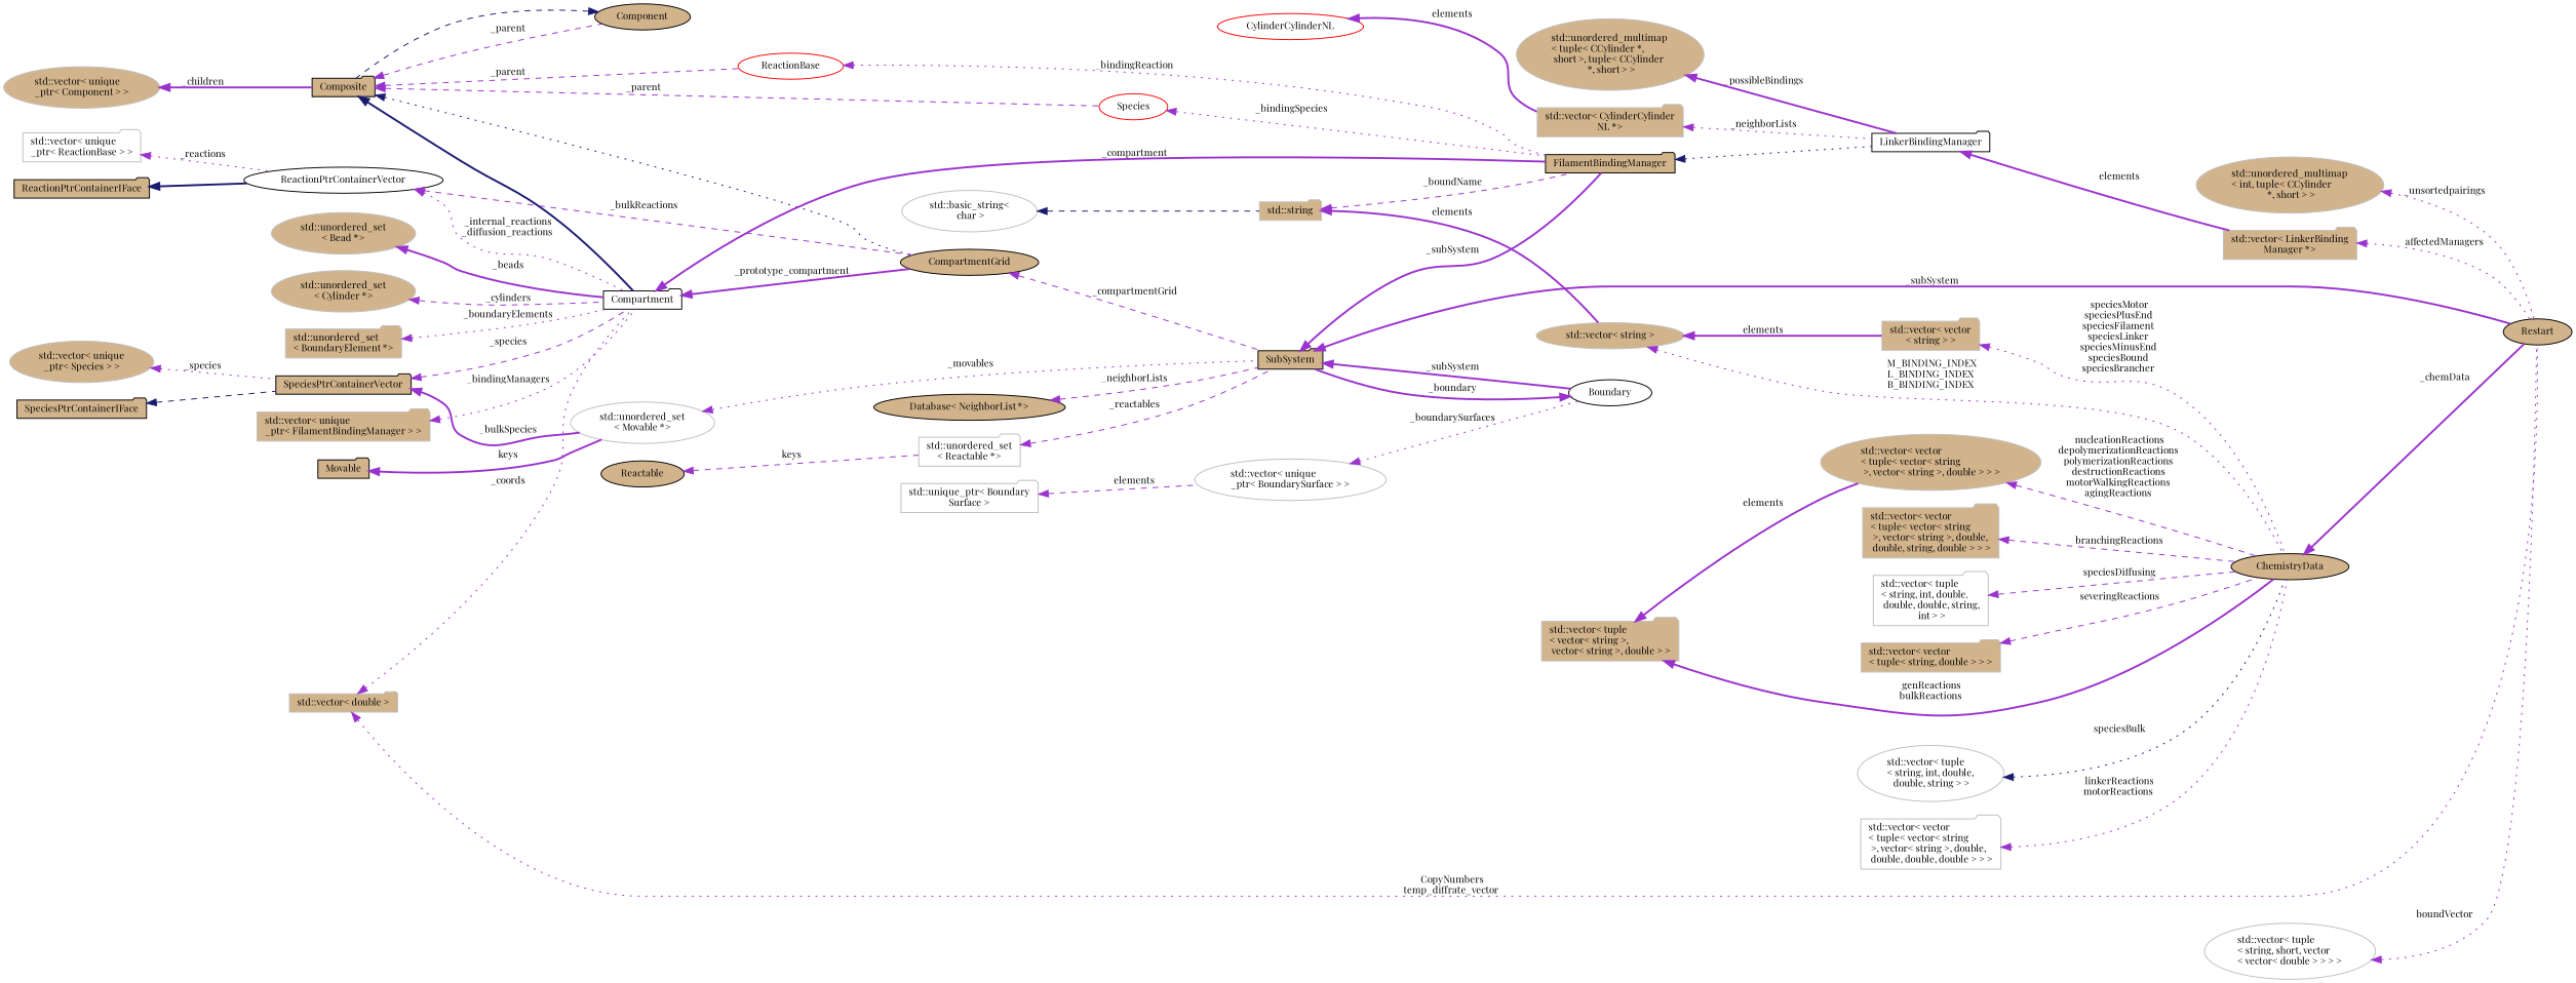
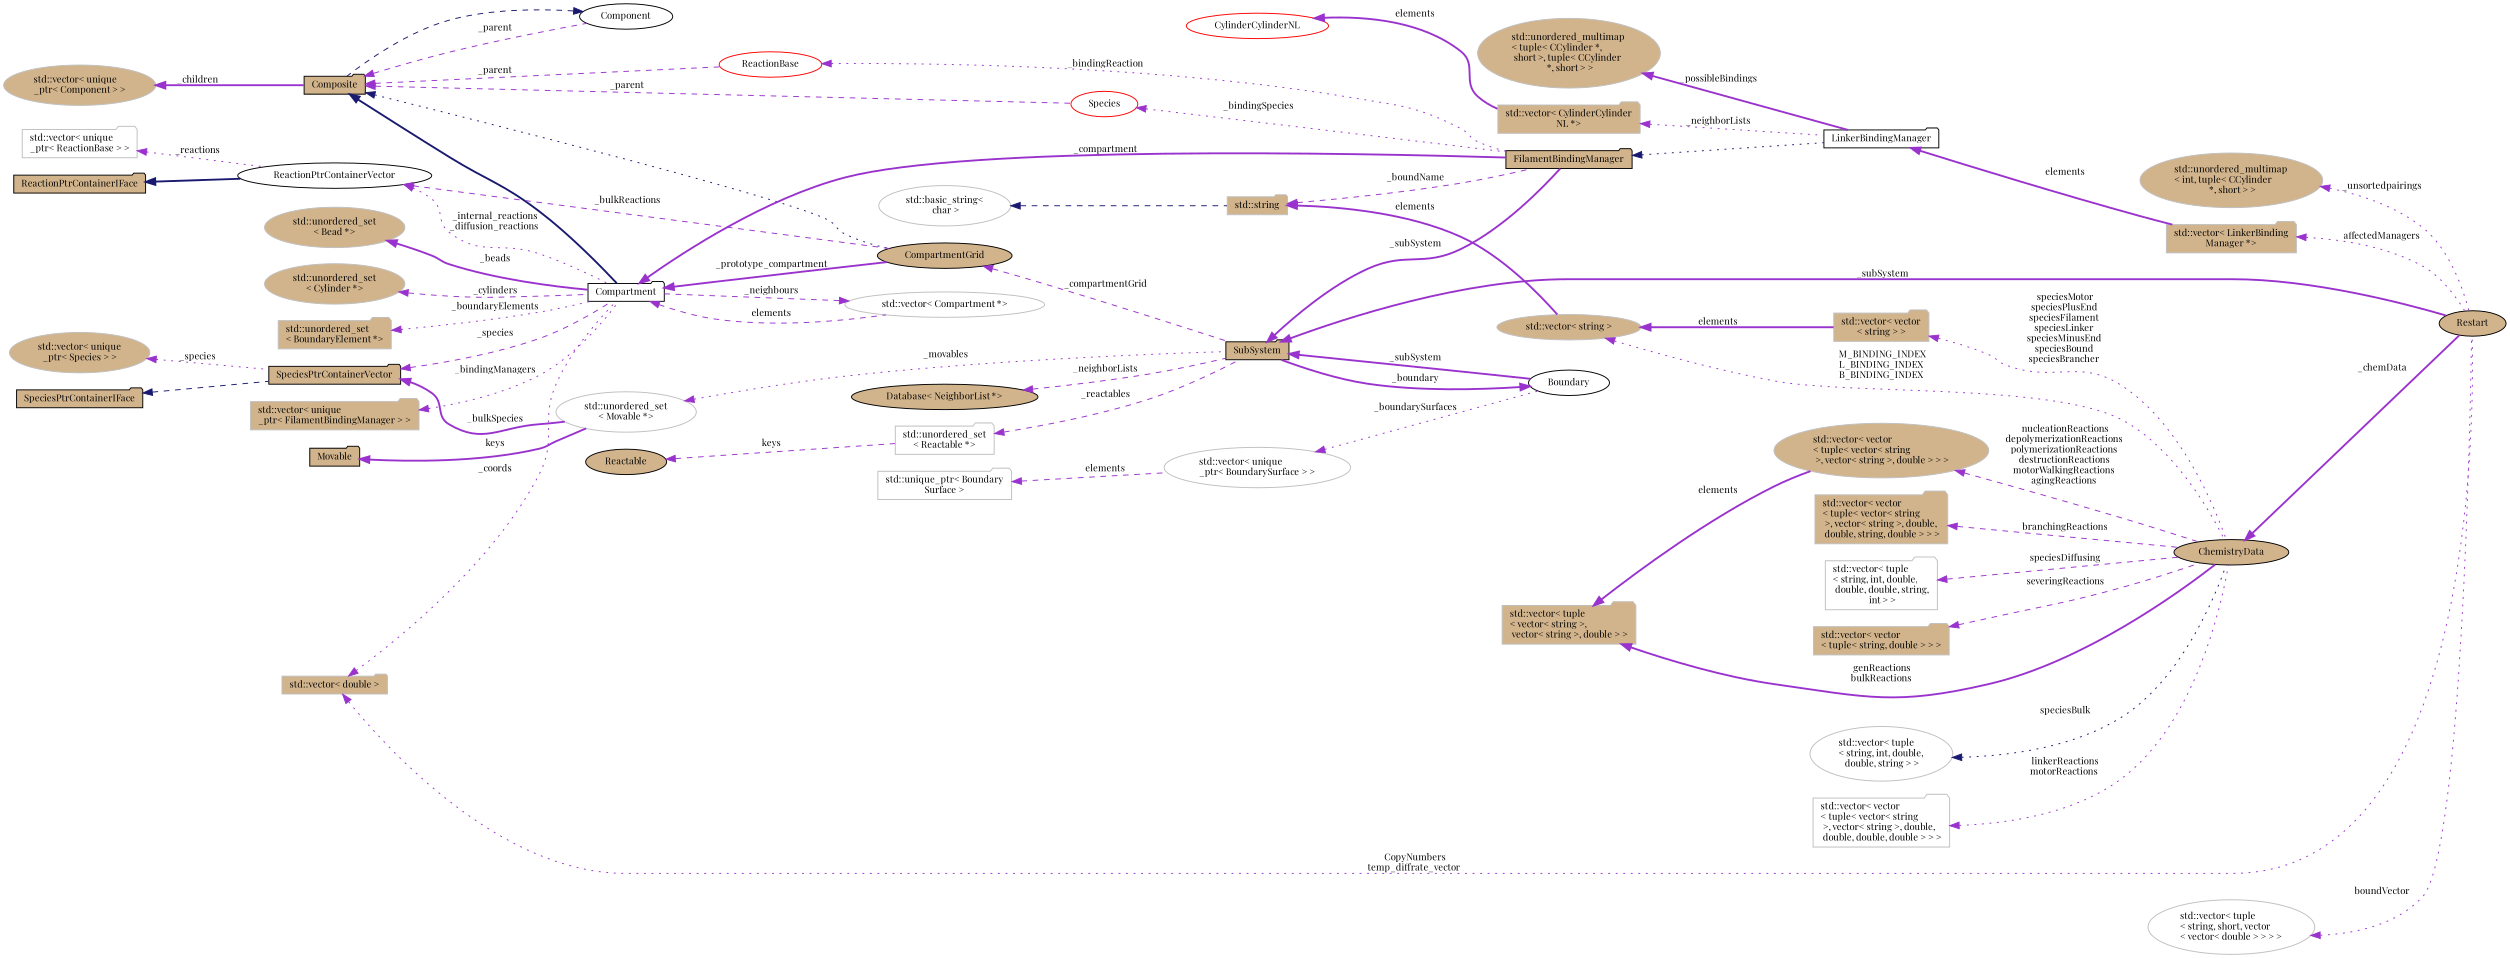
  digraph {
    fontname="Playfair Display"
    rankdir=LR
    node [color=grey75 fillcolor=tan fontname="Playfair Display" fontsize=10 shape=ellipse style=filled]
    edge [color=darkorchid3 dir=back fontname="Playfair Display" fontsize=10 labelfontname=Helvetica labelfontsize=10 style=dotted]
    n1 [color=black fontcolor=black height=0.2 label=Restart width=0.4]
    n2 [height=0.2 label="std::unordered_multimap\l\< int, tuple\< CCylinder\l *, short \> \>" width=0.4]
    n3 [color=black height=0.2 label=ChemistryData width=0.4]
    n4 [height=0.2 label="std::vector\< vector\l\< tuple\< vector\< string\l \>, vector\< string \>, double \> \> \>" width=0.4]
    n5 [height=0.2 label="std::vector\< tuple\l\< vector\< string \>,\l vector\< string \>, double \> \>" shape=folder width=0.4]
    n6 [height=0.2 label="std::vector\< vector\l\< string \> \>" shape=folder width=0.4]
    n7 [height=0.2 label="std::vector\< string \>" width=0.4]
    n8 [height=0.2 label="std::string" shape=folder width=0.4]
    n9 [color=black height=0.2 label=FilamentBindingManager shape=folder width=0.4]
    n10 [color=black fillcolor=white height=0.2 label=LinkerBindingManager shape=folder width=0.4]
    n11 [fillcolor=white height=0.2 label="std::basic_string\<\l char \>" width=0.4]
    n12 [fillcolor=white height=0.2 label="std::vector\< tuple\l\< string, int, double,\l double, string \> \>" width=0.4]
    n13 [fillcolor=white height=0.2 label="std::vector\< vector\l\< tuple\< vector\< string\l \>, vector\< string \>, double,\l double, double, double \> \> \>" shape=folder width=0.4]
    n14 [height=0.2 label="std::vector\< vector\l\< tuple\< vector\< string\l \>, vector\< string \>, double,\l double, string, double \> \> \>" shape=folder width=0.4]
    n15 [fillcolor=white height=0.2 label="std::vector\< tuple\l\< string, int, double,\l double, double, string,\l int \> \>" shape=folder width=0.4]
    n16 [height=0.2 label="std::vector\< vector\l\< tuple\< string, double \> \> \>" shape=folder width=0.4]
    n17 [color=black height=0.2 label=SubSystem shape=folder width=0.4]
    n18 [color=black fillcolor=white height=0.2 label=Boundary width=0.4]
    n19 [fillcolor=white height=0.2 label="std::unordered_set\l\< Movable *\>" width=0.4]
    n20 [color=black height=0.2 label=Movable shape=folder width=0.4]
    n21 [fillcolor=white height=0.2 label="std::unordered_set\l\< Reactable *\>" shape=folder width=0.4]
    n22 [color=black height=0.2 label=Reactable width=0.4]
    n23 [fillcolor=white height=0.2 label="std::vector\< unique\l_ptr\< BoundarySurface \> \>" width=0.4]
    n24 [fillcolor=white height=0.2 label="std::unique_ptr\< Boundary\lSurface \>" shape=folder width=0.4]
    n25 [color=black height=0.2 label=CompartmentGrid width=0.4]
    n26 [color=black height=0.2 label=Composite shape=folder width=0.4]
-   n27 [color=black height=0.2 label=Component width=0.4]
+   n27 [color=black fillcolor=white height=0.2 label=Component width=0.4]
    n28 [color=black fillcolor=white height=0.2 label=Compartment shape=folder width=0.4]
    n29 [color=red fillcolor=white height=0.2 label=ReactionBase width=0.4]
    n30 [color=red fillcolor=white height=0.2 label=Species width=0.4]
+   n31 [fillcolor=white height=0.2 label="std::vector\< Compartment *\>" width=0.4]
    n32 [height=0.2 label="std::vector\< unique\l_ptr\< Component \> \>" width=0.4]
    n33 [height=0.2 label="std::unordered_set\l\< Bead *\>" width=0.4]
    n34 [height=0.2 label="std::unordered_set\l\< Cylinder *\>" width=0.4]
    n35 [height=0.2 label="std::unordered_set\l\< BoundaryElement *\>" shape=folder width=0.4]
    n36 [color=black fillcolor=white height=0.2 label=ReactionPtrContainerVector width=0.4]
    n37 [color=black height=0.2 label=ReactionPtrContainerIFace shape=folder width=0.4]
    n38 [fillcolor=white height=0.2 label="std::vector\< unique\l_ptr\< ReactionBase \> \>" shape=folder width=0.4]
    n39 [height=0.2 label="std::vector\< double \>" shape=folder width=0.4]
    n40 [height=0.2 label="std::vector\< unique\l_ptr\< FilamentBindingManager \> \>" shape=folder width=0.4]
    n41 [color=black height=0.2 label=SpeciesPtrContainerVector shape=folder width=0.4]
    n42 [color=black height=0.2 label=SpeciesPtrContainerIFace shape=folder width=0.4]
    n43 [height=0.2 label="std::vector\< unique\l_ptr\< Species \> \>" width=0.4]
    n44 [color=black height=0.2 label="Database\< NeighborList *\>" width=0.4]
    n45 [fillcolor=white height=0.2 label="std::vector\< tuple\l\< string, short, vector\l\< vector\< double \> \> \> \>" width=0.4]
    n46 [height=0.2 label="std::vector\< LinkerBinding\lManager *\>" shape=folder width=0.4]
    n47 [height=0.2 label="std::unordered_multimap\l\< tuple\< CCylinder *,\l short \>, tuple\< CCylinder\l *, short \> \>" width=0.4]
    n48 [height=0.2 label="std::vector\< CylinderCylinder\lNL *\>" shape=folder width=0.4]
    n49 [color=red fillcolor=white height=0.2 label=CylinderCylinderNL width=0.4]
    n2 -> n1 [label=" _unsortedpairings"]
    n3 -> n1 [label=" _chemData" style=bold]
    n4 -> n3 [label=" nucleationReactions\ndepolymerizationReactions\npolymerizationReactions\ndestructionReactions\nmotorWalkingReactions\nagingReactions" style=dashed]
    n5 -> n3 [label=" genReactions\nbulkReactions" style=bold]
    n5 -> n4 [label=" elements" style=bold]
    n6 -> n3 [label=" speciesMotor\nspeciesPlusEnd\nspeciesFilament\nspeciesLinker\nspeciesMinusEnd\nspeciesBound\nspeciesBrancher"]
    n7 -> n3 [label=" M_BINDING_INDEX\nL_BINDING_INDEX\nB_BINDING_INDEX"]
    n7 -> n6 [label=" elements" style=bold]
    n8 -> n7 [label=" elements" style=bold]
    n8 -> n9 [label=" _boundName" style=dashed]
    n9 -> n10 [color=midnightblue]
    n10 -> n46 [label=" elements" style=bold]
    n11 -> n8 [color=midnightblue style=dashed]
    n12 -> n3 [color=midnightblue label=" speciesBulk"]
    n13 -> n3 [label=" linkerReactions\nmotorReactions"]
    n14 -> n3 [label=" branchingReactions" style=dashed]
    n15 -> n3 [label=" speciesDiffusing" style=dashed]
    n16 -> n3 [label=" severingReactions" style=dashed]
    n17 -> n1 [label=" _subSystem" style=bold]
    n17 -> n9 [label=" _subSystem" style=bold]
    n17 -> n18 [label=" _subSystem" style=bold]
    n18 -> n17 [label=" _boundary" style=bold]
    n19 -> n17 [label=" _movables"]
    n20 -> n19 [label=" keys" style=bold]
    n21 -> n17 [label=" _reactables" style=dashed]
    n22 -> n21 [label=" keys" style=dashed]
    n23 -> n18 [label=" _boundarySurfaces"]
    n24 -> n23 [label=" elements" style=dashed]
    n25 -> n17 [label=" _compartmentGrid" style=dashed]
    n26 -> n25 [color=midnightblue]
    n26 -> n27 [label=" _parent" style=dashed]
    n26 -> n28 [color=midnightblue style=bold]
    n26 -> n29 [label=" _parent" style=dashed]
    n26 -> n30 [label=" _parent" style=dashed]
    n27 -> n26 [color=midnightblue style=dashed]
    n28 -> n9 [label=" _compartment" style=bold]
    n28 -> n25 [label=" _prototype_compartment" style=bold]
+   n28 -> n31 [label=" elements" style=dashed]
    n29 -> n9 [label=" _bindingReaction"]
    n30 -> n9 [label=" _bindingSpecies"]
+   n31 -> n28 [label=" _neighbours" style=dashed]
    n32 -> n26 [label=" _children" style=bold]
    n33 -> n28 [label=" _beads" style=bold]
    n34 -> n28 [label=" _cylinders" style=dashed]
    n35 -> n28 [label=" _boundaryElements"]
    n36 -> n25 [label=" _bulkReactions" style=dashed]
    n36 -> n28 [label=" _internal_reactions\n_diffusion_reactions"]
    n37 -> n36 [color=midnightblue style=bold]
    n38 -> n36 [label=" _reactions"]
    n39 -> n1 [label=" CopyNumbers\ntemp_diffrate_vector"]
    n39 -> n28 [label=" _coords"]
    n40 -> n28 [label=" _bindingManagers"]
    n41 -> n19 [label=" _bulkSpecies" style=bold]
    n41 -> n28 [label=" _species" style=dashed]
    n42 -> n41 [color=midnightblue style=dashed]
    n43 -> n41 [label=" _species"]
    n44 -> n17 [label=" _neighborLists" style=dashed]
    n45 -> n1 [label=" boundVector"]
    n46 -> n1 [label=" affectedManagers"]
    n47 -> n10 [label=" _possibleBindings" style=bold]
    n48 -> n10 [label=" _neighborLists"]
    n49 -> n48 [label=" elements" style=bold]
  }
